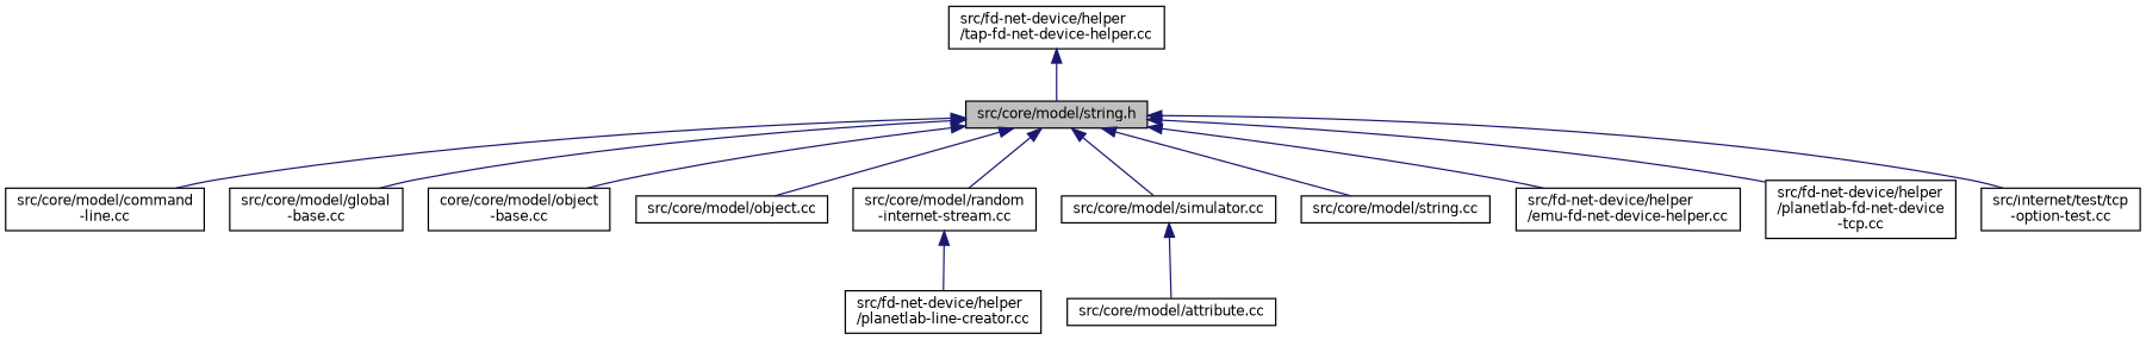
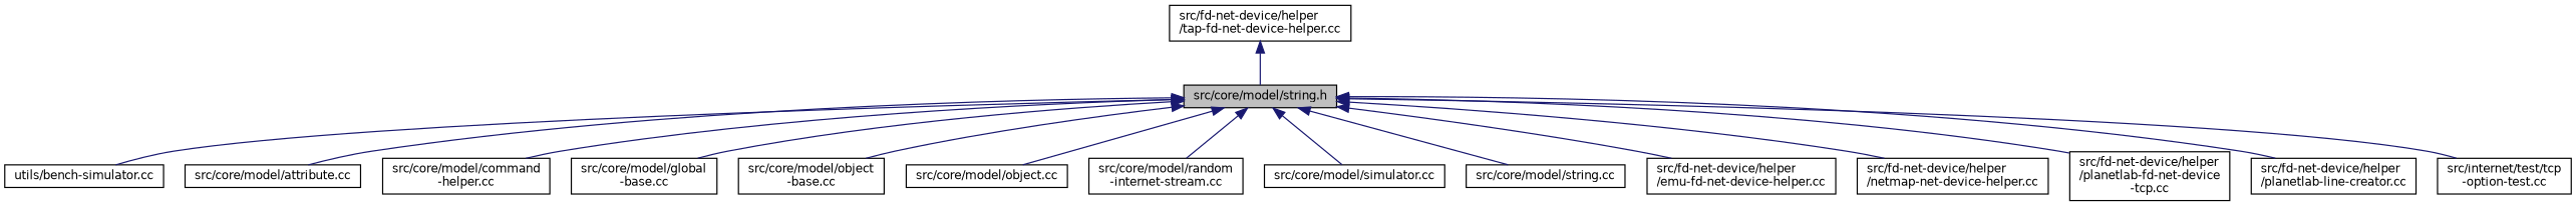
  digraph {
    node [color=black fillcolor=white fontname=Helvetica fontsize=10 shape=record style=filled]
    edge [color=midnightblue dir=back fontname=Helvetica fontsize=10 labelfontname=Helvetica labelfontsize=10 style=solid]
    n1 [fillcolor=grey75 fontcolor=black height=0.2 label="src/core/model/string.h" width=0.4]
+   n2 [height=0.2 label="utils/bench-simulator.cc" width=0.4]
    n3 [height=0.2 label="src/core/model/attribute.cc" width=0.4]
-   n4 [height=0.2 label="src/core/model/command\l-line.cc" width=0.4]
+   n4 [height=0.2 label="src/core/model/command\l-helper.cc" width=0.4]
    n5 [height=0.2 label="src/core/model/global\l-base.cc" width=0.4]
-   n6 [height=0.2 label="core/core/model/object\l-base.cc" width=0.4]
+   n6 [height=0.2 label="src/core/model/object\l-base.cc" width=0.4]
    n7 [height=0.2 label="src/core/model/object.cc" width=0.4]
    n8 [height=0.2 label="src/core/model/random\l-internet-stream.cc" width=0.4]
    n9 [height=0.2 label="src/core/model/simulator.cc" width=0.4]
    n10 [height=0.2 label="src/core/model/string.cc" width=0.4]
    n11 [height=0.2 label="src/fd-net-device/helper\l/emu-fd-net-device-helper.cc" width=0.4]
+   n12 [height=0.2 label="src/fd-net-device/helper\l/netmap-net-device-helper.cc" width=0.4]
    n13 [height=0.2 label="src/fd-net-device/helper\l/planetlab-fd-net-device\l-tcp.cc" width=0.4]
    n14 [height=0.2 label="src/fd-net-device/helper\l/planetlab-line-creator.cc" width=0.4]
    n15 [height=0.2 label="src/internet/test/tcp\l-option-test.cc" width=0.4]
    n16 [height=0.2 label="src/fd-net-device/helper\l/tap-fd-net-device-helper.cc" width=0.4]
-   n9 -> n3
+   n1 -> n2
+   n1 -> n3
    n1 -> n4
    n1 -> n5
    n1 -> n6
    n1 -> n7
    n1 -> n8
    n1 -> n9
    n1 -> n10
    n1 -> n11
+   n1 -> n12
    n1 -> n13
-   n8 -> n14
+   n1 -> n14
    n1 -> n15
    n16 -> n1
  }
